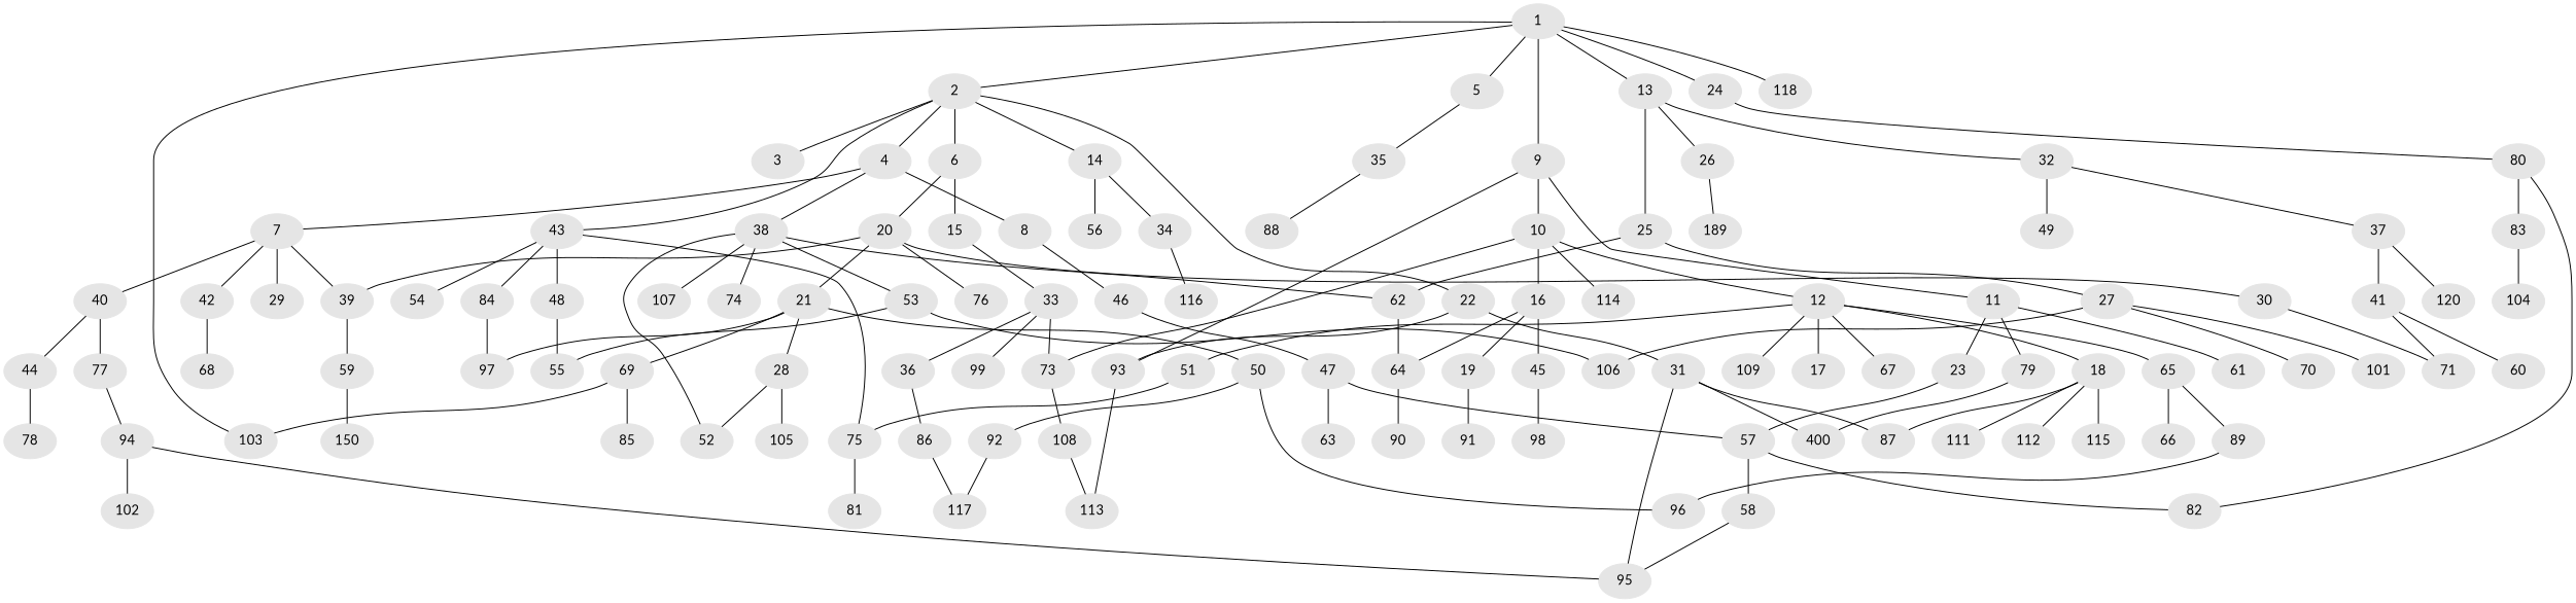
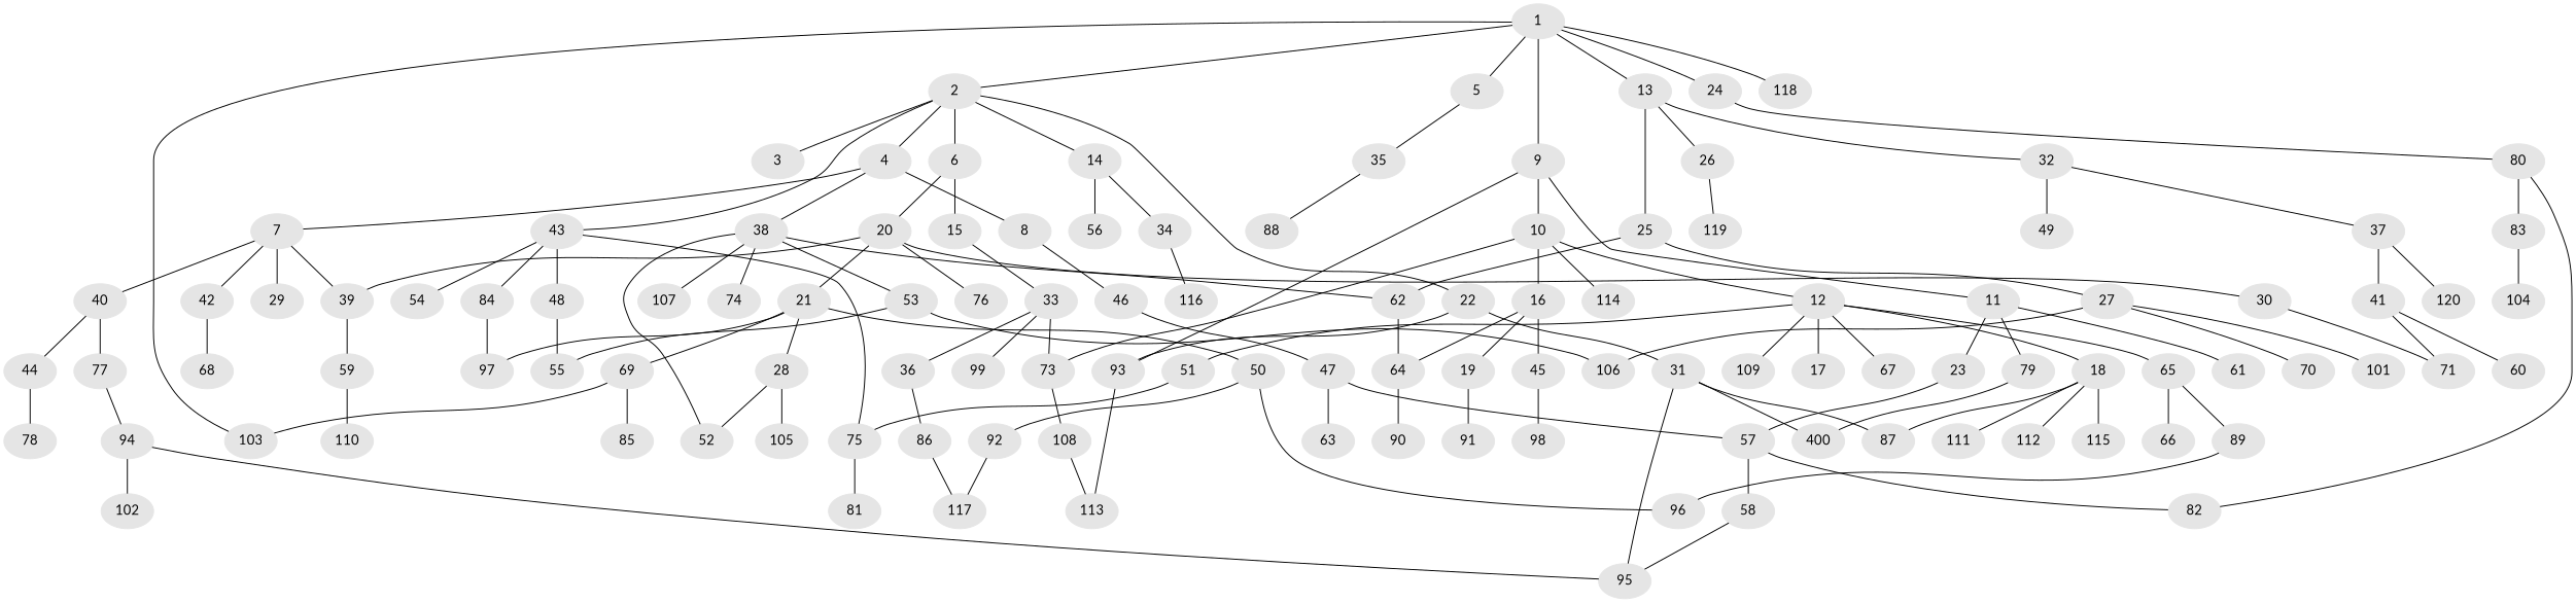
  graph {
    fontname=Lato
    node [color=gray90 fontname=Lato style=filled]
    edge [fontname=Lato]
    1
    2
    5
    9
    13
    24
    103
    118
    3
    4
    6
    14
    22
    43
    35
    10
    11
    93
    25
    26
    32
    80
    7
    8
    38
    15
    20
    34
    56
    31
    48
    54
    75
    84
    29
    39
    40
    42
    46
    62
    52
    53
    74
    107
    88
    33
    21
    30
    76
    59
    44
    77
    68
    47
    12
    16
    73
    114
    23
    61
    79
    113
    17
    18
    51
    65
    67
    109
    19
    45
    64
    108
    57
    n74 [label=400]
    87
    111
    112
    115
    66
    89
    27
-   119 [label=189]
+   119
    37
    49
    116
    36
    99
    91
    98
    90
    28
    50
    69
    97
    71
    105
    92
    96
    85
    95
    58
    82
    83
    70
    101
    106
    41
    120
    86
    117
    60
    55
-   110 [label=150]
+   110
    78
    94
    81
    63
    102
    104
    1 -- 2
    1 -- 5
    1 -- 9
    1 -- 13
    1 -- 24
    1 -- 103
    1 -- 118
    2 -- 3
    2 -- 4
    2 -- 6
    2 -- 14
    2 -- 22
    2 -- 43
    5 -- 35
    9 -- 10
    9 -- 11
    9 -- 93
    13 -- 25
    13 -- 26
    13 -- 32
    24 -- 80
    4 -- 7
    4 -- 8
    4 -- 38
    6 -- 15
    6 -- 20
    14 -- 34
    14 -- 56
    22 -- 93
    22 -- 31
    43 -- 48
    43 -- 54
    43 -- 75
    43 -- 84
    35 -- 88
    10 -- 12
    10 -- 16
    10 -- 73
    10 -- 114
    11 -- 23
    11 -- 61
    11 -- 79
    93 -- 113
    25 -- 62
    25 -- 27
    26 -- 119
    32 -- 37
    32 -- 49
    80 -- 82
    80 -- 83
    7 -- 29
    7 -- 39
    7 -- 40
    7 -- 42
    8 -- 46
    38 -- 62
    38 -- 52
    38 -- 53
    38 -- 74
    38 -- 107
    15 -- 33
    20 -- 39
    20 -- 21
    20 -- 30
    20 -- 76
    34 -- 116
    31 -- n74
    31 -- 87
    31 -- 95
    48 -- 55
    75 -- 81
    84 -- 97
    39 -- 59
    40 -- 44
    40 -- 77
    42 -- 68
    46 -- 47
    62 -- 64
    53 -- 106
    53 -- 55
    33 -- 73
    33 -- 36
    33 -- 99
    21 -- 28
    21 -- 50
    21 -- 69
    21 -- 97
    30 -- 71
    59 -- 110
    44 -- 78
    77 -- 94
    47 -- 57
    47 -- 63
    12 -- 17
    12 -- 18
    12 -- 51
    12 -- 65
    12 -- 67
    12 -- 109
    16 -- 19
    16 -- 45
    16 -- 64
    73 -- 108
    23 -- 57
    79 -- n74
    18 -- 87
    18 -- 111
    18 -- 112
    18 -- 115
    51 -- 75
    65 -- 66
    65 -- 89
    19 -- 91
    45 -- 98
    64 -- 90
    108 -- 113
    57 -- 58
    57 -- 82
    89 -- 96
    27 -- 70
    27 -- 101
    27 -- 106
    37 -- 41
    37 -- 120
    36 -- 86
    28 -- 52
    28 -- 105
    50 -- 92
    50 -- 96
    69 -- 103
    69 -- 85
    92 -- 117
    58 -- 95
    83 -- 104
    41 -- 71
    41 -- 60
    86 -- 117
    94 -- 95
    94 -- 102
  }
